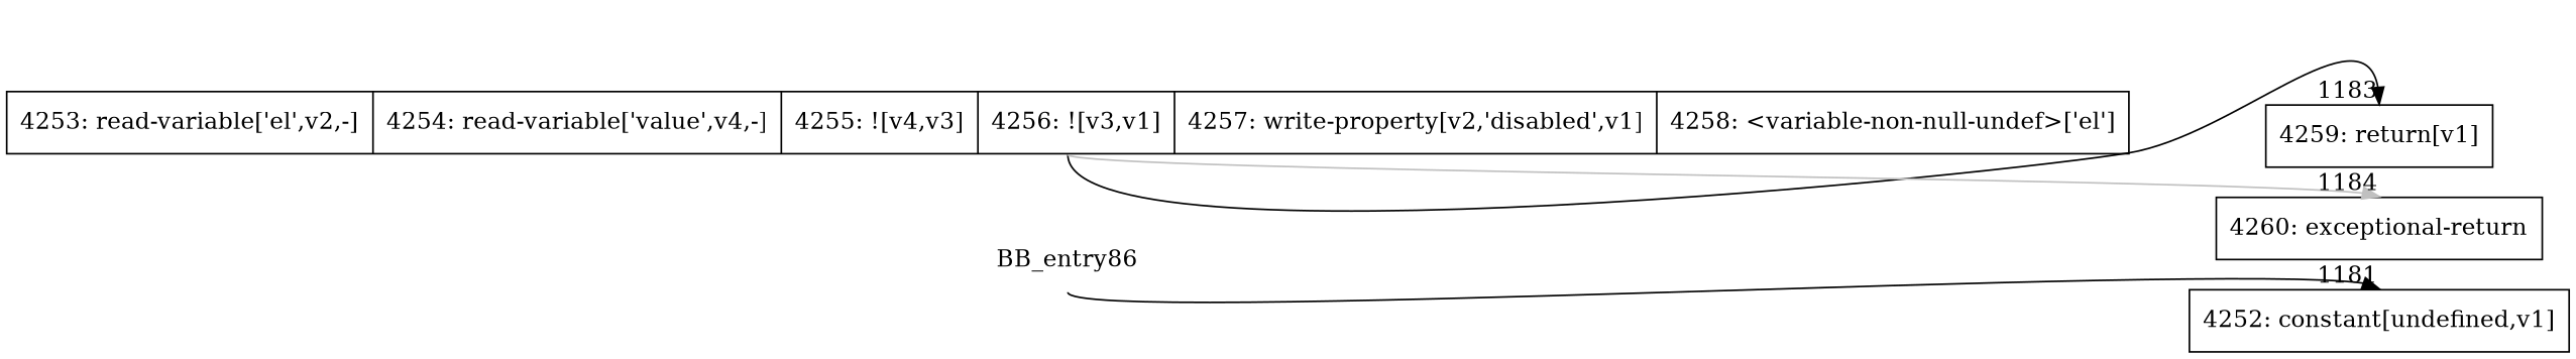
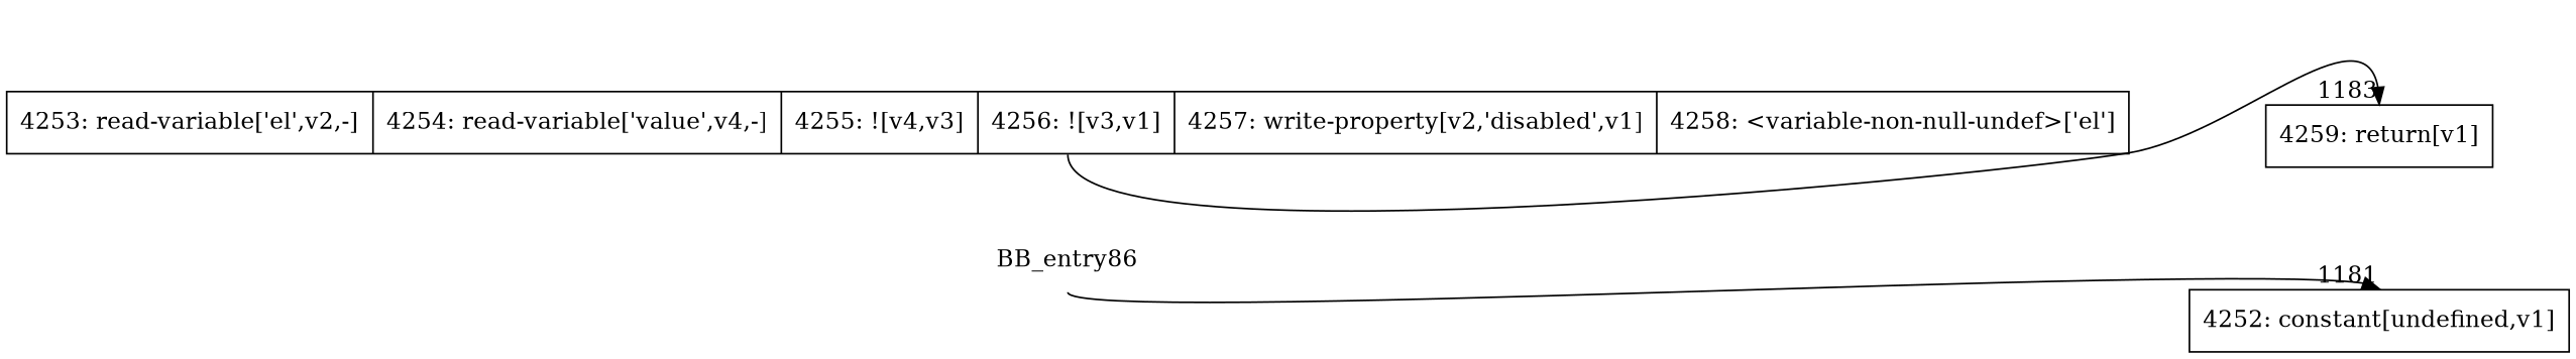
  digraph {
    rankdir=LR
    node [shape=record]
    edge [headport=n tailport=s]
    n1 [label=BB_entry86 shape=none]
    n2 [label="{4252: constant[undefined,v1]}"]
    n3 [label="{4253: read-variable['el',v2,-]|4254: read-variable['value',v4,-]|4255: ![v4,v3]|4256: ![v3,v1]|4257: write-property[v2,'disabled',v1]|4258: \<variable-non-null-undef\>['el']}"]
    n4 [label="{4259: return[v1]}"]
-   n5 [label="{4260: exceptional-return}"]
    n1 -> n2 [headlabel="    1181"]
    n3 -> n4 [headlabel="      1183"]
-   n3 -> n5 [color=gray headlabel="      1184"]
  }
